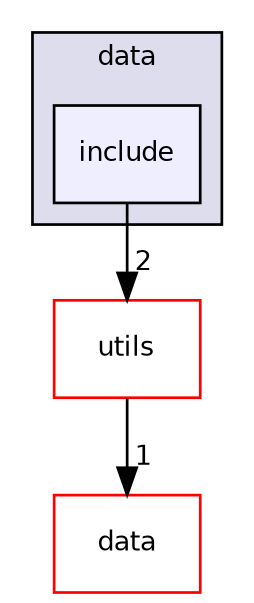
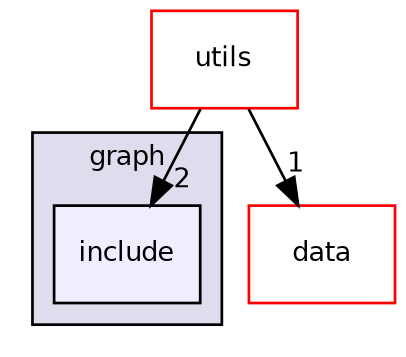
  digraph {
    compound=true
    node [fillcolor=white fontname=Helvetica fontsize=10 shape=box style=filled color=red]
    edge [labeldistance=1.5 labelfontname=Helvetica labelfontsize=10]
    n1 [fillcolor="#eeeeff" label=include pencolor=black color=""]
    n2 [label=utils]
    n3 [label=data]
    subgraph cluster_1 {
      bgcolor="#ddddee"
      fontname=Helvetica
      fontsize=10
-     label=data
+     label="graph"
      pencolor=black
      n1
    }
-   n1 -> n2 [headlabel=2]
+   n2 -> n1 [headlabel=2]
    n2 -> n3 [headlabel=1]
  }
